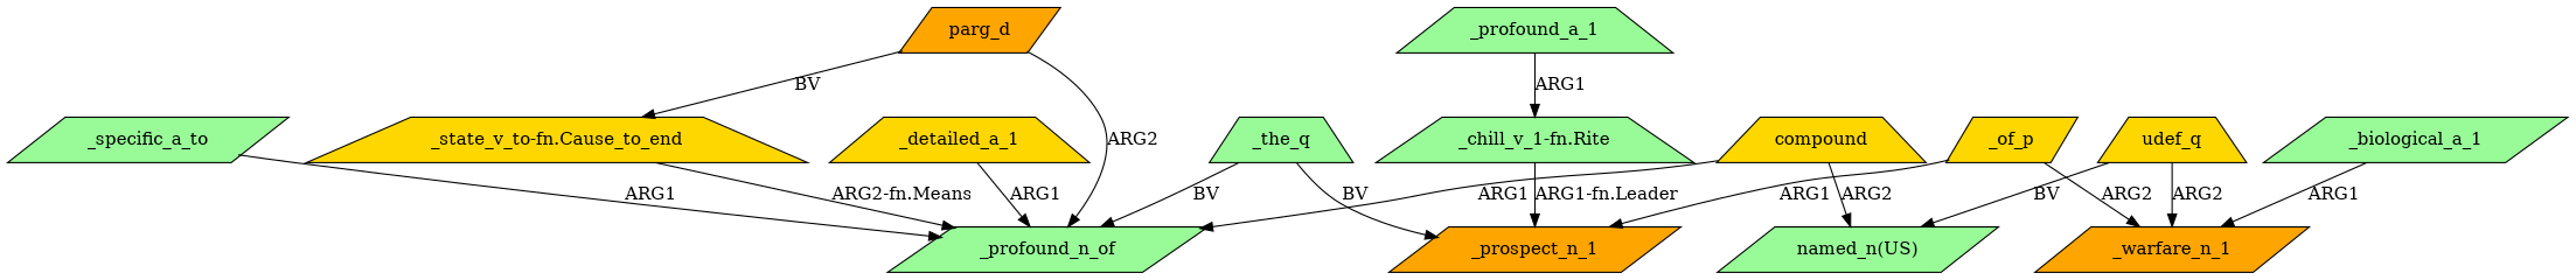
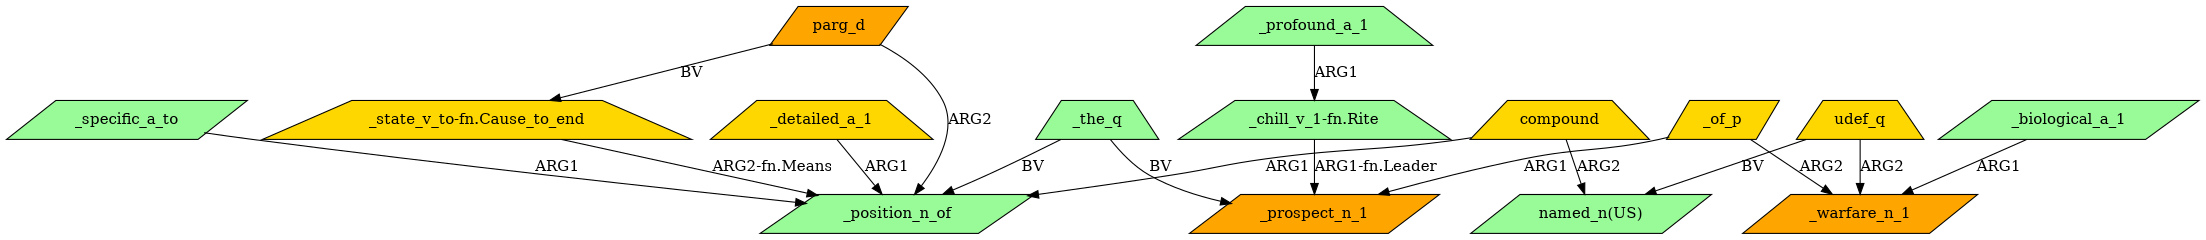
  digraph {
    node [fillcolor=palegreen shape=parallelogram style=filled]
    _of_p [fillcolor=gold]
    _prospect_n_1 [fillcolor=orange]
    _warfare_n_1 [fillcolor=orange]
    "_state_v_to-fn.Cause_to_end" [fillcolor=gold shape=trapezium]
-   _position_n_of [label=_profound_n_of]
+   _position_n_of
    parg_d [fillcolor=orange]
    _biological_a_1
    _the_q [shape=trapezium]
    _specific_a_to
    "_chill_v_1-fn.Rite" [shape=trapezium]
    compound [fillcolor=gold shape=trapezium]
    "named_n(US)"
    udef_q [fillcolor=gold shape=trapezium]
    _profound_a_1 [shape=trapezium]
    _detailed_a_1 [fillcolor=gold shape=trapezium]
    _of_p -> _prospect_n_1 [label=ARG1]
    _of_p -> _warfare_n_1 [label=ARG2]
    "_state_v_to-fn.Cause_to_end" -> _position_n_of [label="ARG2-fn.Means"]
    parg_d -> "_state_v_to-fn.Cause_to_end" [label=BV]
    parg_d -> _position_n_of [label=ARG2]
    _biological_a_1 -> _warfare_n_1 [label=ARG1]
    _the_q -> _prospect_n_1 [label=BV]
    _the_q -> _position_n_of [label=BV]
    _specific_a_to -> _position_n_of [label=ARG1]
    "_chill_v_1-fn.Rite" -> _prospect_n_1 [label="ARG1-fn.Leader"]
    compound -> _position_n_of [label=ARG1]
    compound -> "named_n(US)" [label=ARG2]
    udef_q -> _warfare_n_1 [label=ARG2]
    udef_q -> "named_n(US)" [label=BV]
    _profound_a_1 -> "_chill_v_1-fn.Rite" [label=ARG1]
    _detailed_a_1 -> _position_n_of [label=ARG1]
  }
